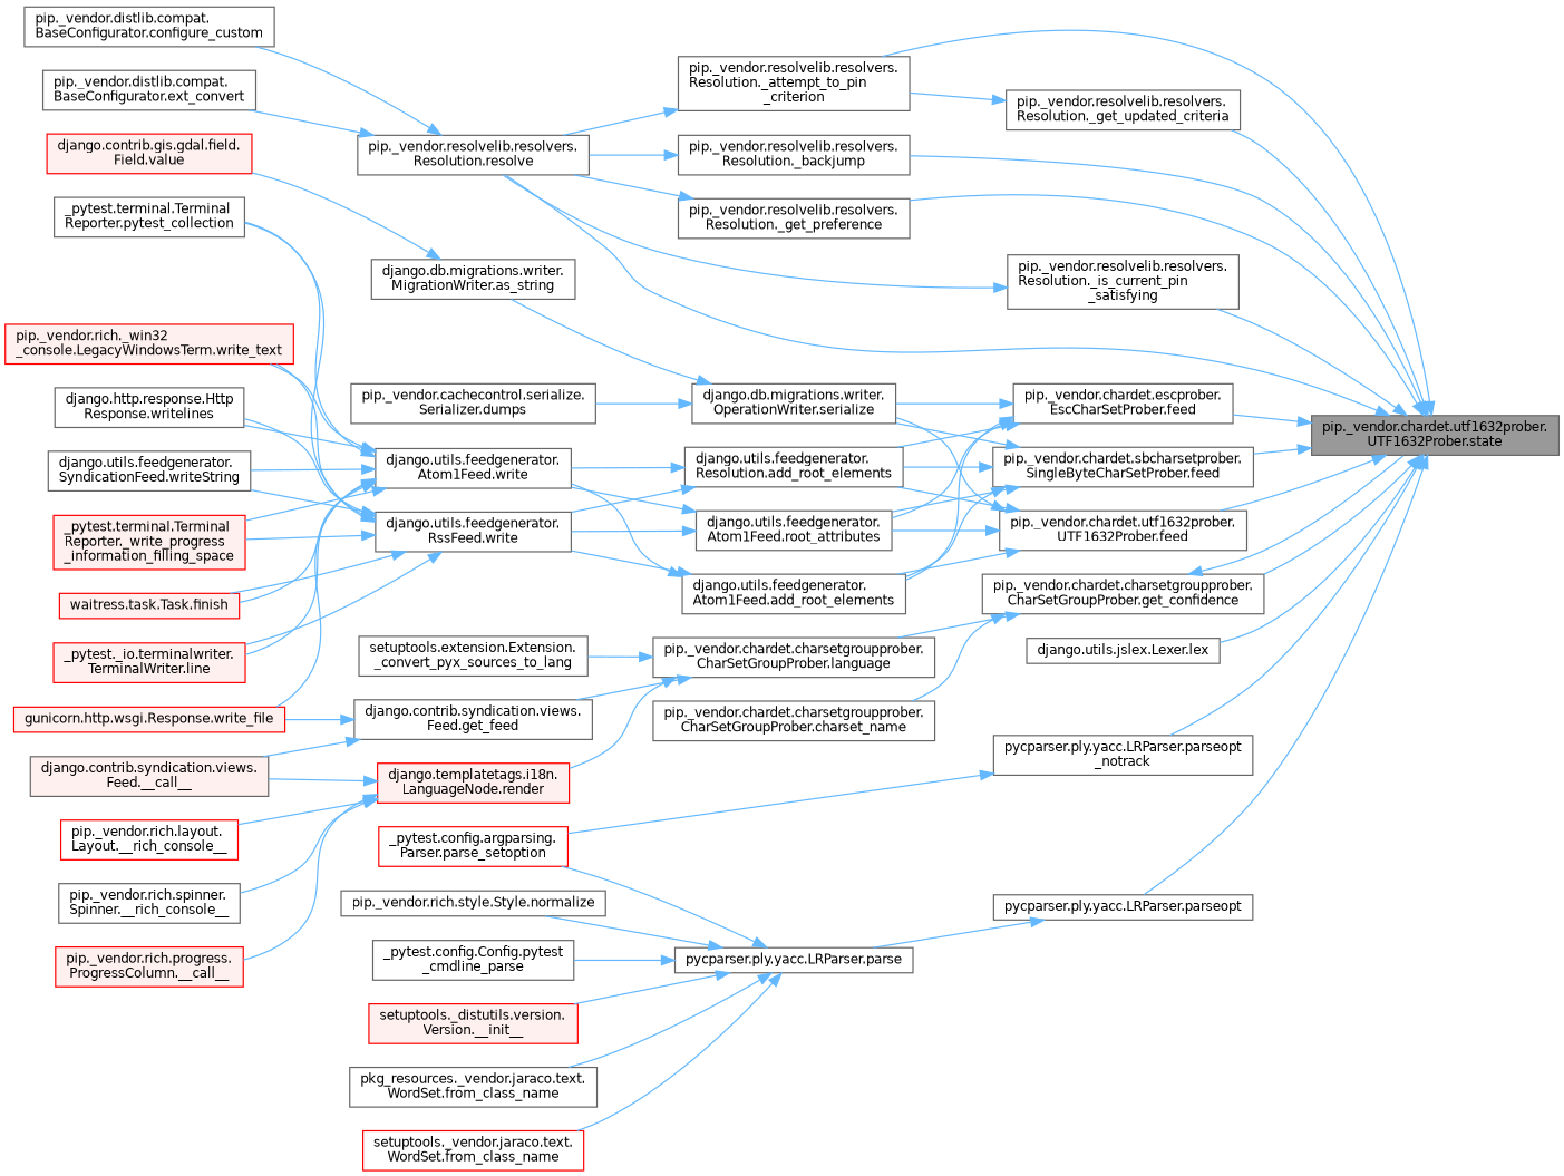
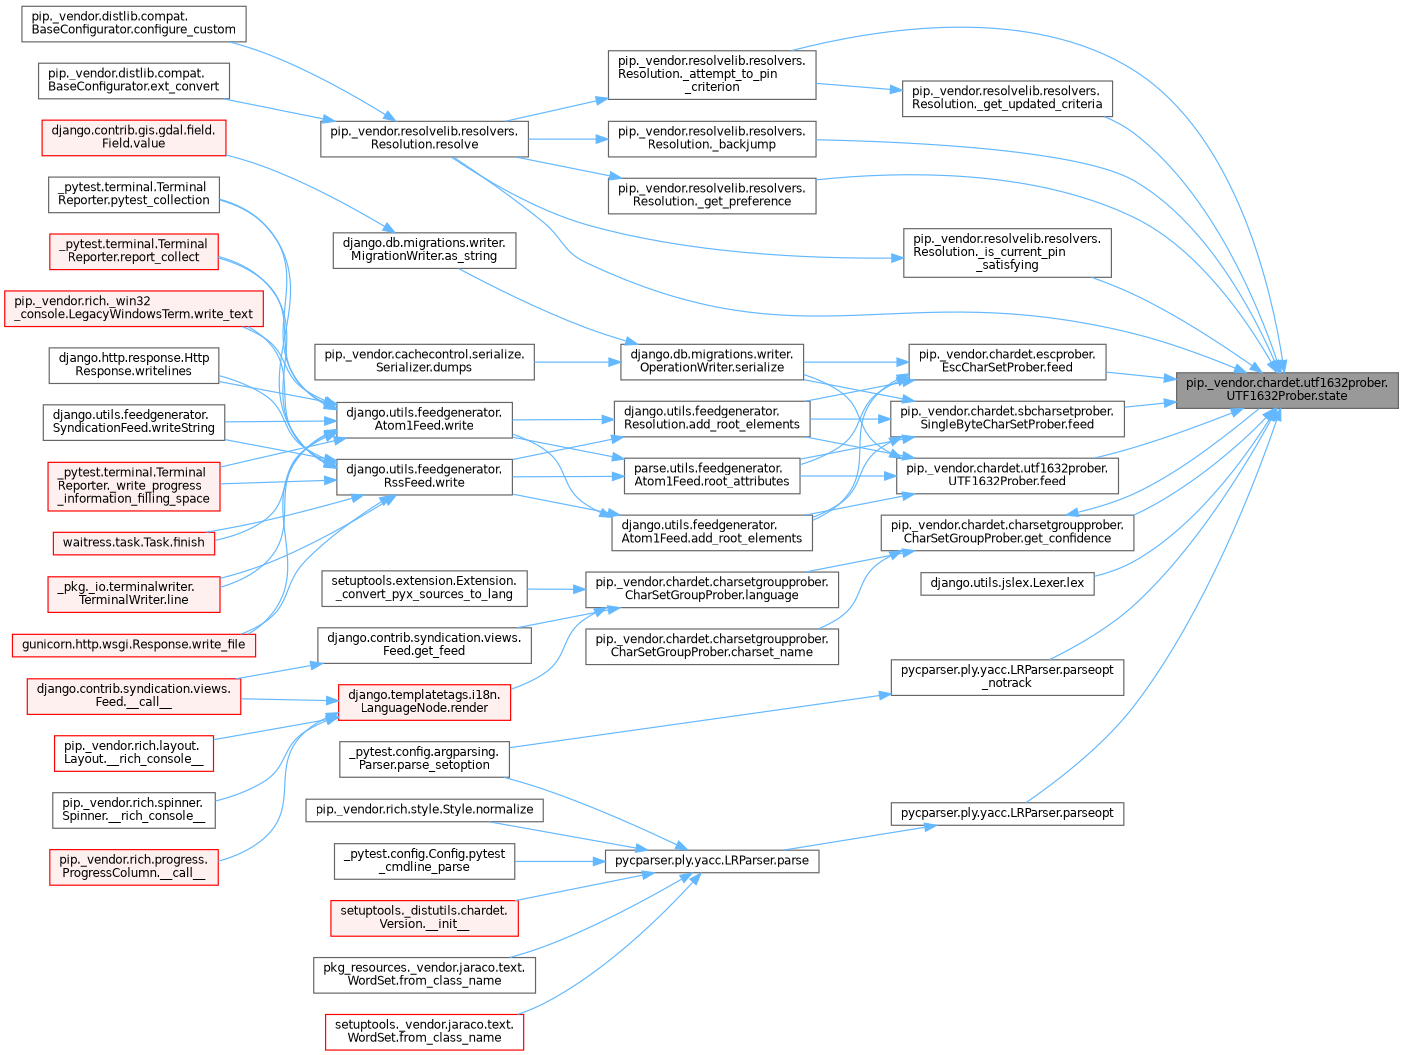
  digraph {
    rankdir=RL
    node [color=grey40 fillcolor=white fontname=Helvetica fontsize=10 shape=box style=filled]
    edge [color=steelblue1 dir=back fontname=Helvetica fontsize=10 labelfontname=Helvetica labelfontsize=10 style=solid]
    n1 [color=gray40 fillcolor=grey60 fontcolor=black height=0.2 label="pip._vendor.chardet.utf1632prober.\lUTF1632Prober.state" width=0.4]
    n2 [height=0.2 label="pip._vendor.resolvelib.resolvers.\lResolution._attempt_to_pin\l_criterion" width=0.4]
    n3 [height=0.2 label="pip._vendor.resolvelib.resolvers.\lResolution.resolve" width=0.4]
    n4 [height=0.2 label="pip._vendor.resolvelib.resolvers.\lResolution._backjump" width=0.4]
    n5 [height=0.2 label="pip._vendor.resolvelib.resolvers.\lResolution._get_preference" width=0.4]
    n6 [height=0.2 label="pip._vendor.resolvelib.resolvers.\lResolution._get_updated_criteria" width=0.4]
    n7 [height=0.2 label="pip._vendor.resolvelib.resolvers.\lResolution._is_current_pin\l_satisfying" width=0.4]
    n8 [height=0.2 label="pip._vendor.chardet.escprober.\lEscCharSetProber.feed" width=0.4]
    n9 [height=0.2 label="pip._vendor.chardet.sbcharsetprober.\lSingleByteCharSetProber.feed" width=0.4]
    n10 [height=0.2 label="pip._vendor.chardet.utf1632prober.\lUTF1632Prober.feed" width=0.4]
    n11 [height=0.2 label="pip._vendor.chardet.charsetgroupprober.\lCharSetGroupProber.get_confidence" width=0.4]
    n12 [height=0.2 label="django.utils.jslex.Lexer.lex" width=0.4]
    n13 [height=0.2 label="pycparser.ply.yacc.LRParser.parseopt" width=0.4]
    n14 [height=0.2 label="pycparser.ply.yacc.LRParser.parseopt\l_notrack" width=0.4]
    n15 [height=0.2 label="pip._vendor.distlib.compat.\lBaseConfigurator.configure_custom" width=0.4]
    n16 [height=0.2 label="pip._vendor.distlib.compat.\lBaseConfigurator.ext_convert" width=0.4]
    n17 [height=0.2 label="django.utils.feedgenerator.\lAtom1Feed.add_root_elements" width=0.4]
    n18 [height=0.2 label="django.utils.feedgenerator.\lResolution.add_root_elements" width=0.4]
-   n19 [height=0.2 label="django.utils.feedgenerator.\lAtom1Feed.root_attributes" width=0.4]
+   n19 [height=0.2 label="parse.utils.feedgenerator.\lAtom1Feed.root_attributes" width=0.4]
    n20 [height=0.2 label="django.db.migrations.writer.\lOperationWriter.serialize" width=0.4]
    n21 [height=0.2 label="pip._vendor.chardet.charsetgroupprober.\lCharSetGroupProber.charset_name" width=0.4]
    n22 [height=0.2 label="pip._vendor.chardet.charsetgroupprober.\lCharSetGroupProber.language" width=0.4]
    n23 [height=0.2 label="pycparser.ply.yacc.LRParser.parse" width=0.4]
-   n24 [color=red height=0.2 label="_pytest.config.argparsing.\lParser.parse_setoption" width=0.4]
+   n24 [height=0.2 label="_pytest.config.argparsing.\lParser.parse_setoption" width=0.4]
    n25 [height=0.2 label="django.utils.feedgenerator.\lAtom1Feed.write" width=0.4]
    n26 [height=0.2 label="django.utils.feedgenerator.\lRssFeed.write" width=0.4]
    n27 [height=0.2 label="django.db.migrations.writer.\lMigrationWriter.as_string" width=0.4]
    n28 [height=0.2 label="pip._vendor.cachecontrol.serialize.\lSerializer.dumps" width=0.4]
    n29 [color=red fillcolor="#FFF0F0" height=0.2 label="_pytest.terminal.Terminal\lReporter._write_progress\l_information_filling_space" width=0.4]
    n30 [color=red fillcolor="#FFF0F0" height=0.2 label="waitress.task.Task.finish" width=0.4]
-   n31 [color=red fillcolor="#FFF0F0" height=0.2 label="_pytest._io.terminalwriter.\lTerminalWriter.line" width=0.4]
+   n31 [color=red fillcolor="#FFF0F0" height=0.2 label="_pkg._io.terminalwriter.\lTerminalWriter.line" width=0.4]
    n32 [height=0.2 label="_pytest.terminal.Terminal\lReporter.pytest_collection" width=0.4]
+   n33 [color=red fillcolor="#FFF0F0" height=0.2 label="_pytest.terminal.Terminal\lReporter.report_collect" width=0.4]
    n34 [color=red fillcolor="#FFF0F0" height=0.2 label="gunicorn.http.wsgi.Response.write_file" width=0.4]
    n35 [color=red fillcolor="#FFF0F0" height=0.2 label="pip._vendor.rich._win32\l_console.LegacyWindowsTerm.write_text" width=0.4]
    n36 [height=0.2 label="django.http.response.Http\lResponse.writelines" width=0.4]
    n37 [height=0.2 label="django.utils.feedgenerator.\lSyndicationFeed.writeString" width=0.4]
    n38 [color=red fillcolor="#FFF0F0" height=0.2 label="django.contrib.gis.gdal.field.\lField.value" width=0.4]
    n39 [height=0.2 label="setuptools.extension.Extension.\l_convert_pyx_sources_to_lang" width=0.4]
    n40 [height=0.2 label="django.contrib.syndication.views.\lFeed.get_feed" width=0.4]
    n41 [color=red fillcolor="#FFF0F0" height=0.2 label="django.templatetags.i18n.\lLanguageNode.render" width=0.4]
-   n42 [fillcolor="#FFF0F0" height=0.2 label="django.contrib.syndication.views.\lFeed.__call__" width=0.4]
+   n42 [color=red fillcolor="#FFF0F0" height=0.2 label="django.contrib.syndication.views.\lFeed.__call__" width=0.4]
    n43 [color=red fillcolor="#FFF0F0" height=0.2 label="pip._vendor.rich.progress.\lProgressColumn.__call__" width=0.4]
    n44 [color=red height=0.2 label="pip._vendor.rich.layout.\lLayout.__rich_console__" width=0.4]
    n45 [height=0.2 label="pip._vendor.rich.spinner.\lSpinner.__rich_console__" width=0.4]
-   n46 [color=red fillcolor="#FFF0F0" height=0.2 label="setuptools._distutils.version.\lVersion.__init__" width=0.4]
+   n46 [color=red fillcolor="#FFF0F0" height=0.2 label="setuptools._distutils.chardet.\lVersion.__init__" width=0.4]
    n47 [height=0.2 label="pkg_resources._vendor.jaraco.text.\lWordSet.from_class_name" width=0.4]
    n48 [color=red height=0.2 label="setuptools._vendor.jaraco.text.\lWordSet.from_class_name" width=0.4]
    n49 [height=0.2 label="pip._vendor.rich.style.Style.normalize" width=0.4]
    n50 [height=0.2 label="_pytest.config.Config.pytest\l_cmdline_parse" width=0.4]
    n1 -> n2
    n1 -> n3
    n1 -> n4
    n1 -> n5
    n1 -> n6
    n1 -> n7
    n1 -> n8
    n1 -> n9
    n1 -> n10
    n1 -> n11
    n1 -> n12
    n1 -> n13
    n1 -> n14
    n2 -> n3
    n3 -> n15
    n3 -> n16
    n4 -> n3
    n5 -> n3
    n6 -> n2
    n7 -> n3
    n8 -> n17
    n8 -> n18
    n8 -> n19
    n8 -> n20
    n9 -> n17
    n9 -> n18
    n9 -> n19
    n9 -> n20
    n10 -> n17
    n10 -> n18
    n10 -> n19
    n10 -> n20
    n11 -> n1
    n11 -> n21
    n11 -> n22
    n13 -> n23
    n14 -> n24
    n17 -> n25
    n17 -> n26
    n18 -> n25
    n18 -> n26
    n19 -> n25
    n19 -> n26
    n20 -> n27
    n20 -> n28
    n22 -> n39
    n22 -> n40
    n22 -> n41
    n23 -> n24
    n23 -> n46
    n23 -> n47
    n23 -> n48
    n23 -> n49
    n23 -> n50
    n25 -> n29
    n25 -> n30
    n25 -> n31
    n25 -> n32
+   n25 -> n33
    n25 -> n34
    n25 -> n35
    n25 -> n36
    n25 -> n37
    n26 -> n29
    n26 -> n30
    n26 -> n31
    n26 -> n32
-   n40 -> n34
+   n26 -> n33
+   n26 -> n34
    n26 -> n35
    n26 -> n36
    n26 -> n37
    n27 -> n38
    n40 -> n42
    n41 -> n42
    n41 -> n43
    n41 -> n44
    n41 -> n45
  }
